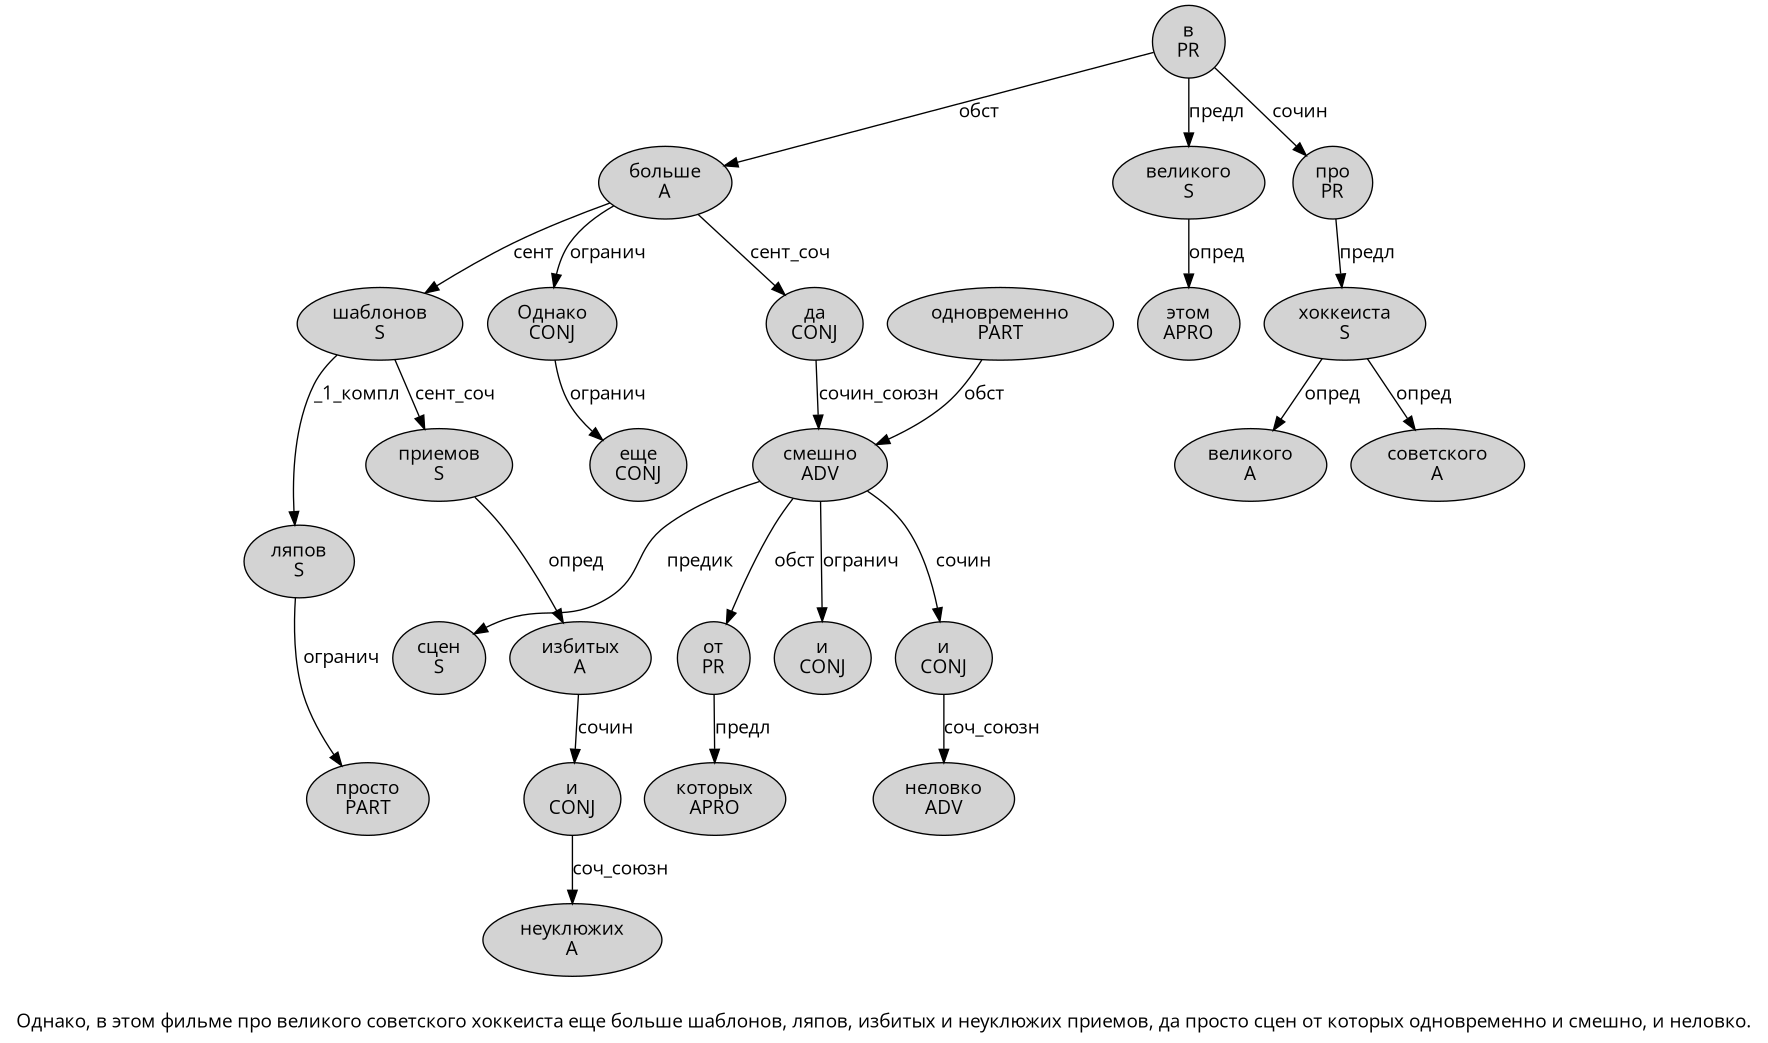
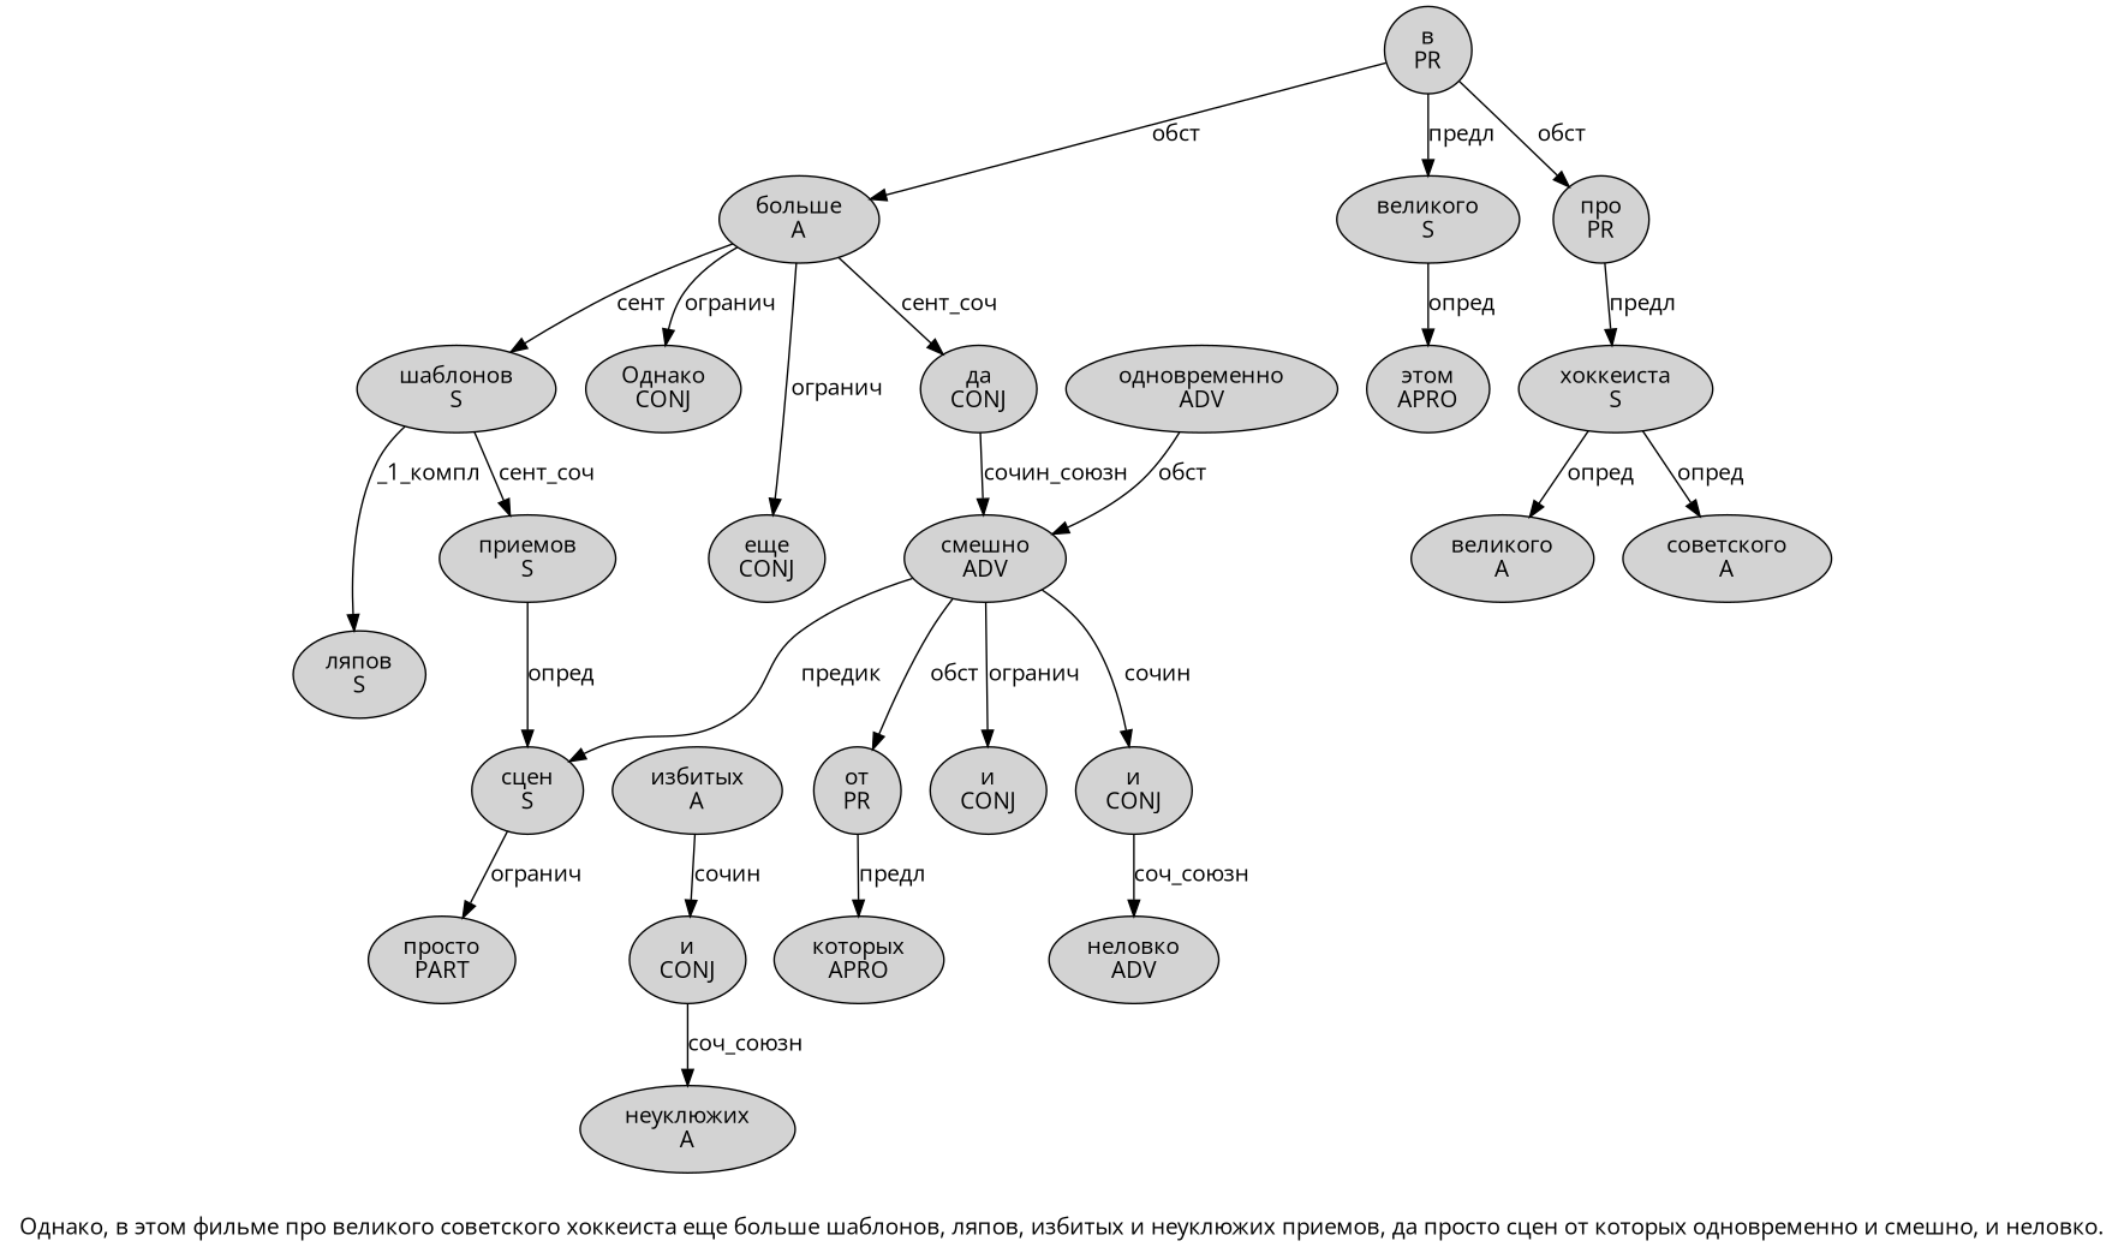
  digraph {
    fontname="Open Sans"
    label="Однако, в этом фильме про великого советского хоккеиста еще больше шаблонов, ляпов, избитых и неуклюжих приемов, да просто сцен от которых одновременно и смешно, и неловко."
    node [fillcolor=lightgray fontname="Open Sans" penwidth=1 shape=ellipse style=filled]
    edge [fontname="Open Sans"]
    n1 [label="Однако\nCONJ"]
    n2 [label="в\nPR"]
    n3 [label="великого\nS"]
    n4 [label="про\nPR"]
    n5 [label="больше\nA"]
    n6 [label="этом\nAPRO"]
    n7 [label="хоккеиста\nS"]
    n8 [label="великого\nA"]
    n9 [label="советского\nA"]
    n10 [label="еще\nCONJ"]
    n11 [label="шаблонов\nS"]
    n12 [label="да\nCONJ"]
    n13 [label="ляпов\nS"]
    n14 [label="приемов\nS"]
    n15 [label="смешно\nADV"]
    n16 [label="избитых\nA"]
    n17 [label="и\nCONJ"]
    n18 [label="неуклюжих\nA"]
    n19 [label="сцен\nS"]
    n20 [label="от\nPR"]
    n21 [label="и\nCONJ"]
    n22 [label="и\nCONJ"]
    n23 [label="просто\nPART"]
    n24 [label="которых\nAPRO"]
-   n25 [label="одновременно\nPART"]
+   n25 [label="одновременно\nADV"]
    n26 [label="неловко\nADV"]
    n2 -> n3 [label="предл"]
-   n2 -> n4 [label="сочин"]
+   n2 -> n4 [label="обст"]
    n2 -> n5 [label="обст"]
    n3 -> n6 [label="опред"]
    n4 -> n7 [label="предл"]
    n5 -> n1 [label="огранич"]
-   n1 -> n10 [label="огранич"]
+   n5 -> n10 [label="огранич"]
    n5 -> n11 [label="сент"]
    n5 -> n12 [label="сент_соч"]
    n7 -> n8 [label="опред"]
    n7 -> n9 [label="опред"]
    n11 -> n13 [label="_1_компл"]
    n11 -> n14 [label="сент_соч"]
    n12 -> n15 [label="сочин_союзн"]
-   n14 -> n16 [label="опред"]
+   n14 -> n19 [label="опред"]
    n15 -> n19 [label="предик"]
    n15 -> n20 [label="обст"]
    n15 -> n21 [label="огранич"]
    n15 -> n22 [label="сочин"]
    n16 -> n17 [label="сочин"]
    n17 -> n18 [label="соч_союзн"]
-   n13 -> n23 [label="огранич"]
+   n19 -> n23 [label="огранич"]
    n20 -> n24 [label="предл"]
    n22 -> n26 [label="соч_союзн"]
    n25 -> n15 [label="обст"]
  }
